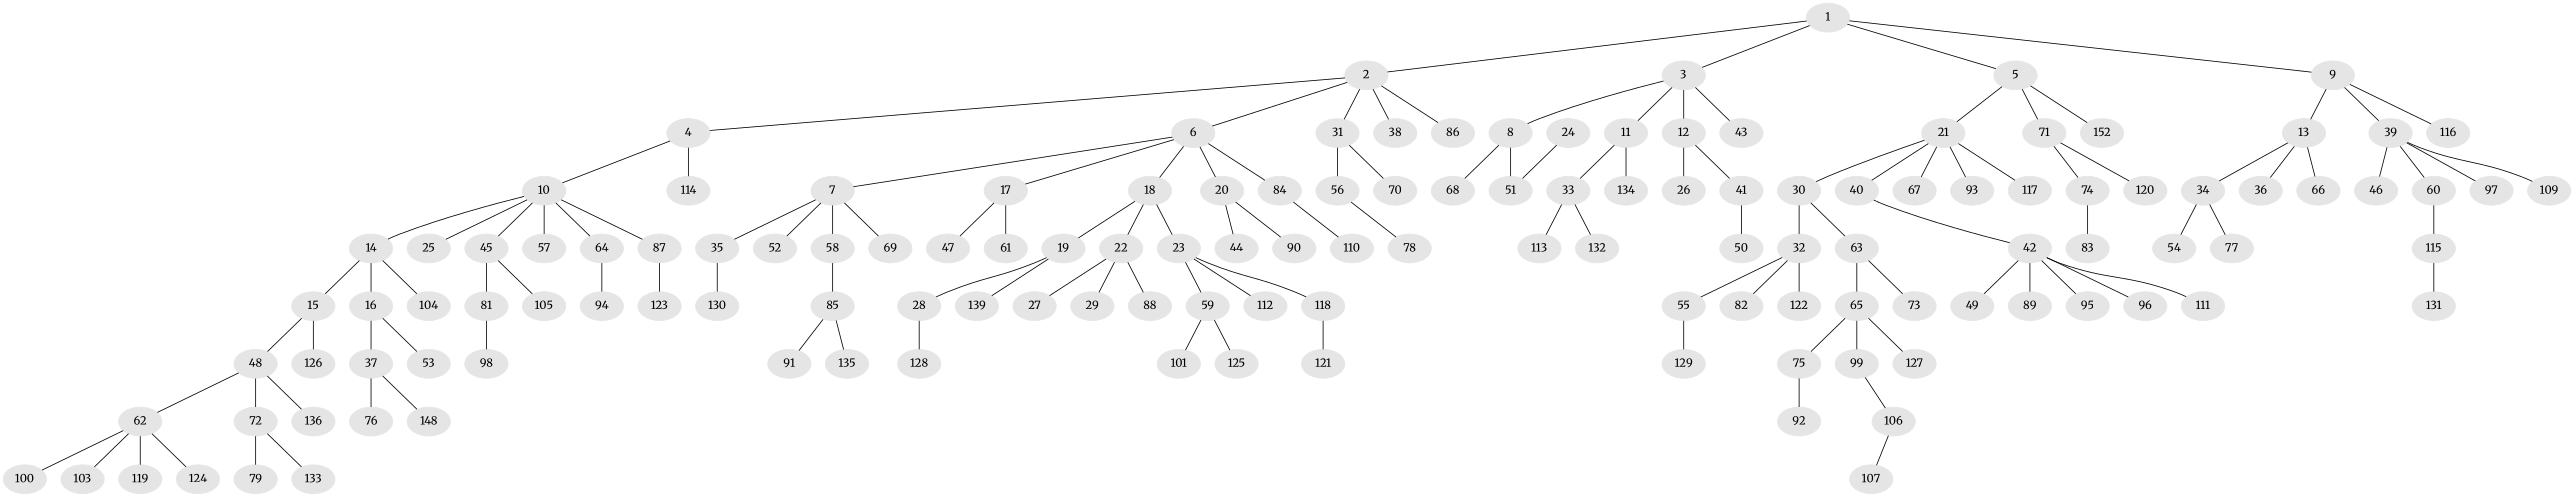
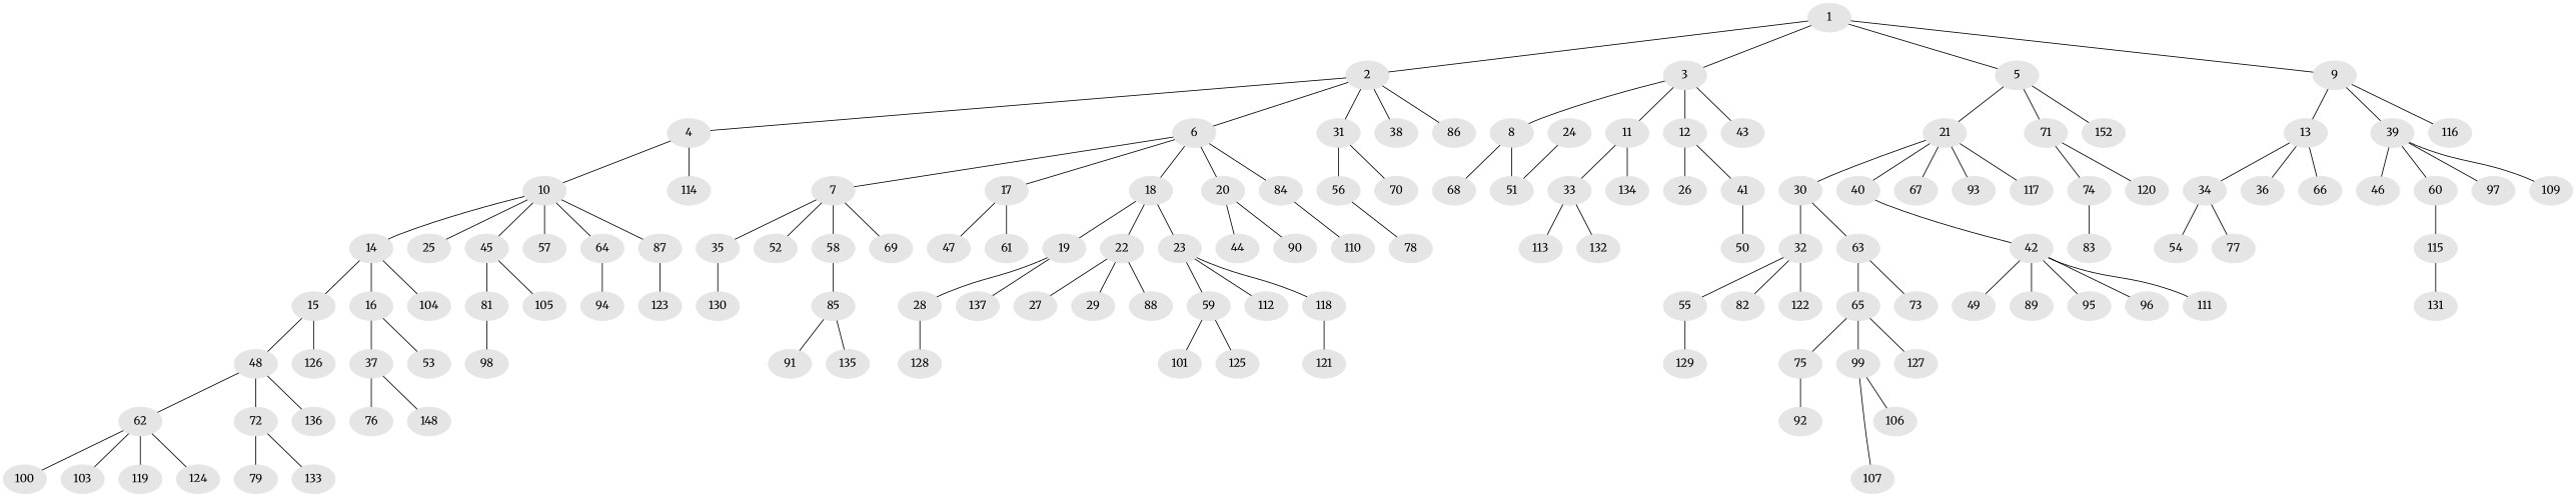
  graph {
    fontname=Merriweather
    node [color=gray90 fontname=Merriweather style=filled]
    edge [fontname=Merriweather]
    1
    2
    3
    5
    9
    4
    6
    31
    38
    86
    8
    11
    12
    43
    21
    71
    n17 [label=152]
    13
    39
    116
    10
    114
    7
    17
    18
    20
    84
    56
    70
    68
    51
    33
    134
    26
    41
    14
    25
    45
    57
    64
    87
    30
    40
    67
    93
    117
    74
    120
    35
    52
    58
    69
    47
    61
    19
    22
    23
    44
    90
    110
    130
    85
    24
    34
    36
    66
    46
    60
    97
    109
    15
    16
    104
    81
    105
    94
    123
    113
    132
    50
    54
    77
    48
    126
    37
    53
    62
    72
    136
    76
    n91 [label=148]
    28
-   137 [label=139]
+   137
    27
    29
    88
    59
    112
    118
    128
    32
    63
    42
    101
    125
    121
    55
    82
    122
    65
    73
    78
    129
    115
    49
    89
    95
    96
    111
    98
    100
    103
    119
    124
    79
    133
    91
    135
    131
    75
    99
    127
    92
    106
    83
    107
    1 -- 2
    1 -- 3
    1 -- 5
    1 -- 9
    2 -- 4
    2 -- 6
    2 -- 31
    2 -- 38
    2 -- 86
    3 -- 8
    3 -- 11
    3 -- 12
    3 -- 43
    5 -- 21
    5 -- 71
    5 -- n17
    9 -- 13
    9 -- 39
    9 -- 116
    4 -- 10
    4 -- 114
    6 -- 7
    6 -- 17
    6 -- 18
    6 -- 20
    6 -- 84
    31 -- 56
    31 -- 70
    8 -- 68
    8 -- 51
    11 -- 33
    11 -- 134
    12 -- 26
    12 -- 41
    21 -- 30
    21 -- 40
    21 -- 67
    21 -- 93
    21 -- 117
    71 -- 74
    71 -- 120
    13 -- 34
    13 -- 36
    13 -- 66
    39 -- 46
    39 -- 60
    39 -- 97
    39 -- 109
    10 -- 14
    10 -- 25
    10 -- 45
    10 -- 57
    10 -- 64
    10 -- 87
    7 -- 35
    7 -- 52
    7 -- 58
    7 -- 69
    17 -- 47
    17 -- 61
    18 -- 19
    18 -- 22
    18 -- 23
    20 -- 44
    20 -- 90
    84 -- 110
    56 -- 78
    33 -- 113
    33 -- 132
    41 -- 50
    14 -- 15
    14 -- 16
    14 -- 104
    45 -- 81
    45 -- 105
    64 -- 94
    87 -- 123
    30 -- 32
    30 -- 63
    40 -- 42
    74 -- 83
    35 -- 130
    58 -- 85
    19 -- 28
    19 -- 137
    22 -- 27
    22 -- 29
    22 -- 88
    23 -- 59
    23 -- 112
    23 -- 118
    85 -- 91
    85 -- 135
    24 -- 51
    34 -- 54
    34 -- 77
    60 -- 115
    15 -- 48
    15 -- 126
    16 -- 37
    16 -- 53
    81 -- 98
    48 -- 62
    48 -- 72
    48 -- 136
    37 -- 76
    37 -- n91
    62 -- 100
    62 -- 103
    62 -- 119
    62 -- 124
    72 -- 79
    72 -- 133
    28 -- 128
    59 -- 101
    59 -- 125
    118 -- 121
    32 -- 55
    32 -- 82
    32 -- 122
    63 -- 65
    63 -- 73
    42 -- 49
    42 -- 89
    42 -- 95
    42 -- 96
    42 -- 111
    55 -- 129
    65 -- 75
    65 -- 99
    65 -- 127
    115 -- 131
    75 -- 92
    99 -- 106
-   106 -- 107
+   99 -- 107
  }
